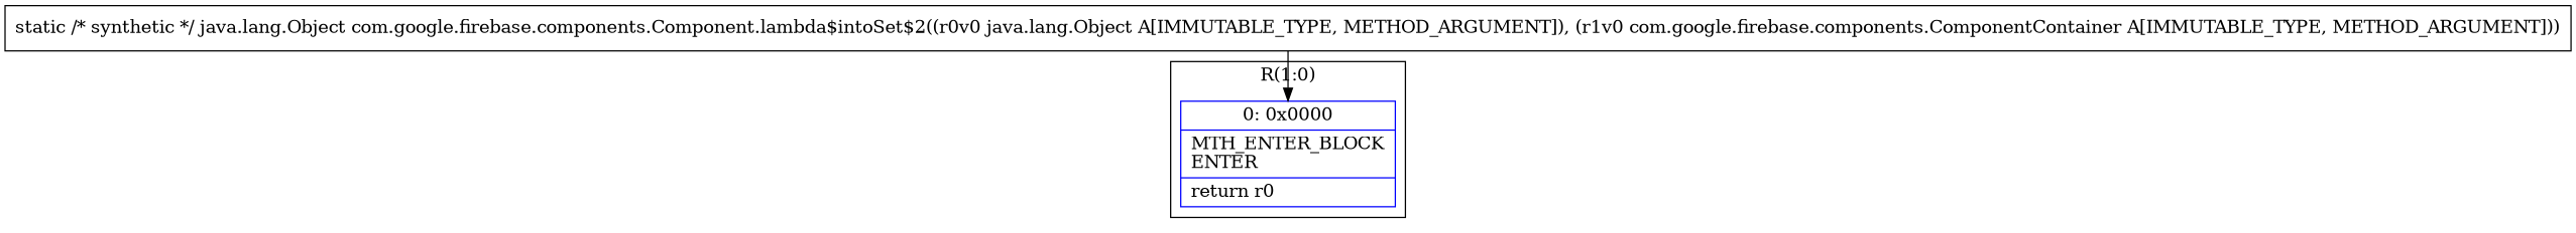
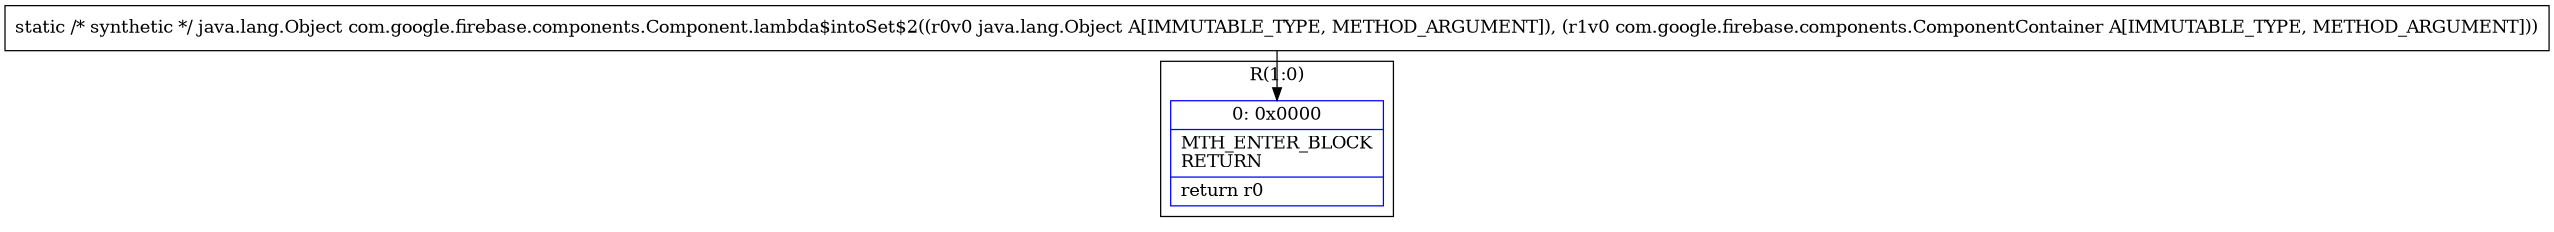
  digraph {
    node [shape=record]
-   n1 [color=blue label="{0\:\ 0x0000|MTH_ENTER_BLOCK\lENTER\l|return r0\l}"]
+   n1 [color=blue label="{0\:\ 0x0000|MTH_ENTER_BLOCK\lRETURN\l|return r0\l}"]
    n2 [label="{static \/* synthetic *\/ java.lang.Object com.google.firebase.components.Component.lambda$intoSet$2((r0v0 java.lang.Object A[IMMUTABLE_TYPE, METHOD_ARGUMENT]), (r1v0 com.google.firebase.components.ComponentContainer A[IMMUTABLE_TYPE, METHOD_ARGUMENT])) }"]
    subgraph cluster_1 {
      label="R(1:0)"
      n1
    }
    n2 -> n1
  }
